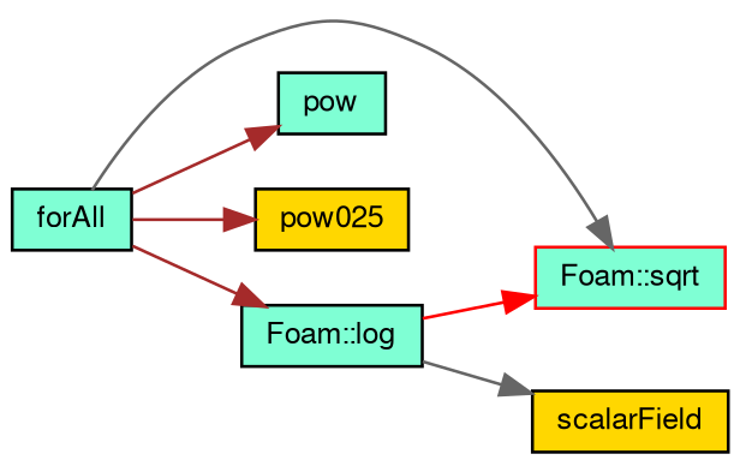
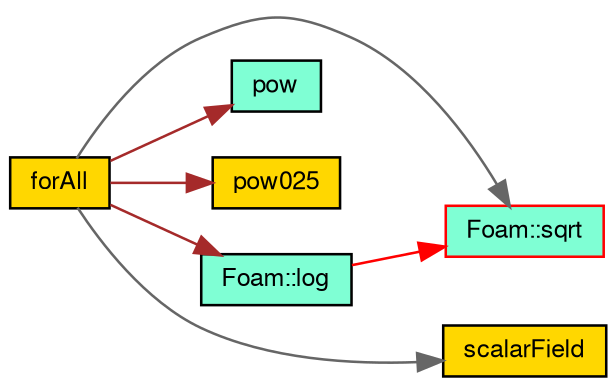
  digraph {
    rankdir=LR
    node [color=black fillcolor=gold fontname=FreeSans fontsize=10 shape=record style=filled]
    edge [color=brown fontname=FreeSans fontsize=10 labelfontname=FreeSans labelfontsize=10 style=solid]
-   n1 [fillcolor=aquamarine fontcolor=black height=0.2 label=forAll width=0.4]
+   n1 [fontcolor=black height=0.2 label=forAll width=0.4]
    n2 [fillcolor=aquamarine height=0.2 label="Foam::log" width=0.4]
    n3 [fillcolor=aquamarine height=0.2 label=pow width=0.4]
    n4 [height=0.2 label=pow025 width=0.4]
    n5 [color=red fillcolor=aquamarine height=0.2 label="Foam::sqrt" width=0.4]
    n6 [height=0.2 label=scalarField width=0.4]
    n1 -> n2
    n1 -> n3
    n1 -> n4
    n1 -> n5 [color=gray40]
-   n2 -> n6 [color=gray40]
+   n1 -> n6 [color=gray40]
    n2 -> n5 [color=red]
  }
